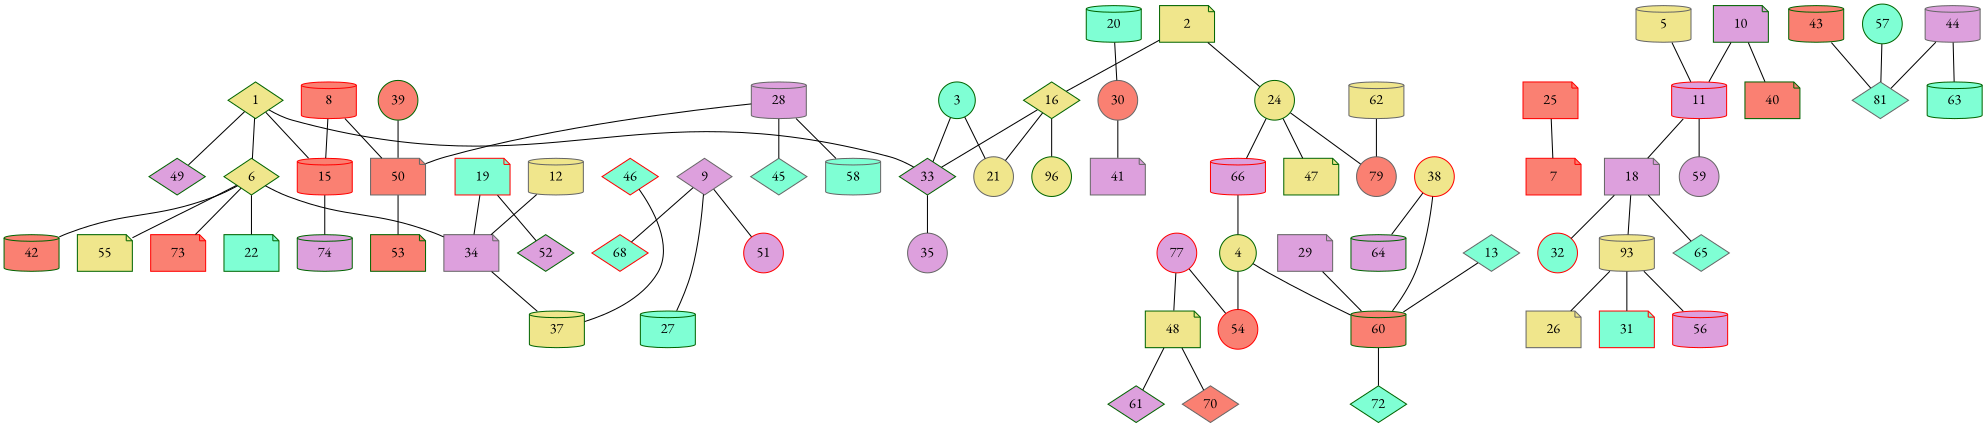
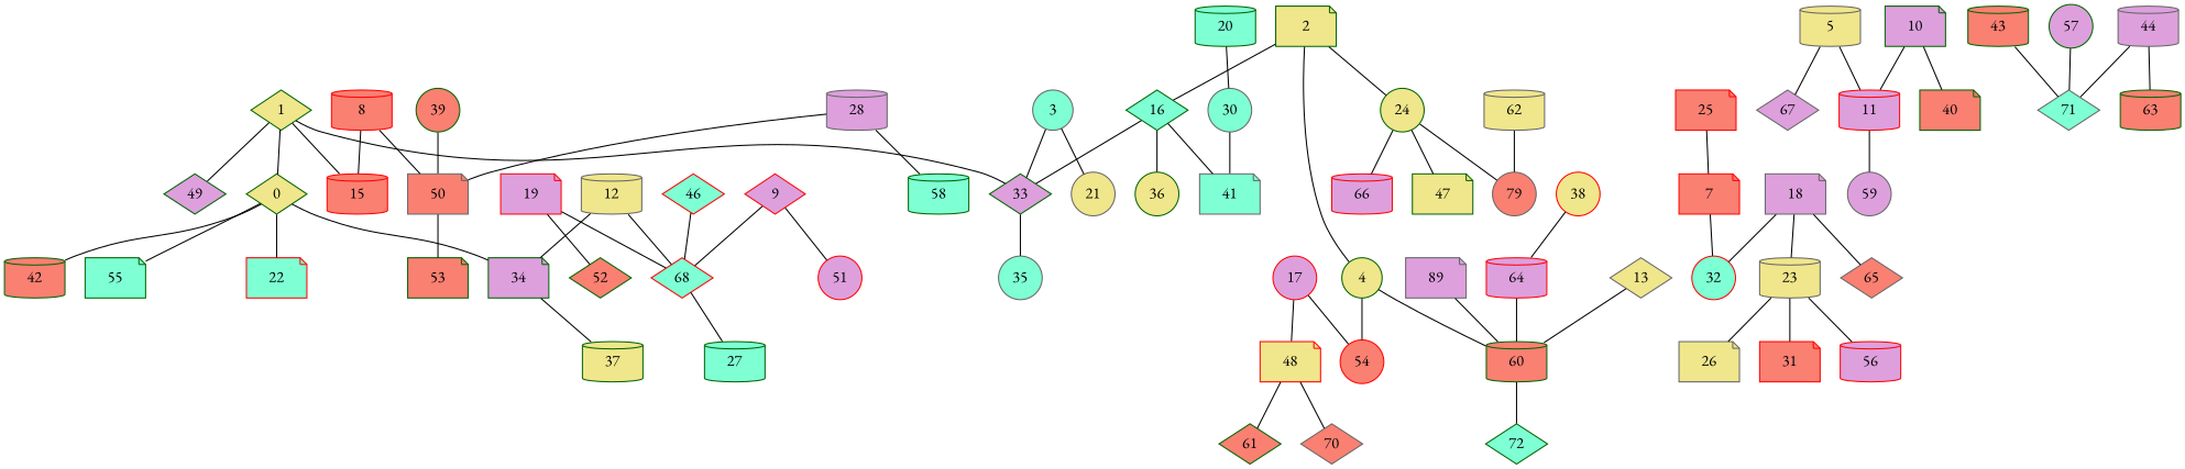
  graph {
    fontname="EB Garamond"
    node [color=darkgreen fillcolor=plum fontname="EB Garamond" shape=cylinder style=filled]
    edge [fontname="EB Garamond" weight=1.0]
    1 [fillcolor=khaki shape=diamond]
-   6 [fillcolor=khaki shape=diamond]
+   6 [fillcolor=khaki shape=diamond label=0]
    15 [color=red fillcolor=salmon]
    33 [shape=diamond]
    49 [shape=diamond]
-   22 [fillcolor=aquamarine shape=note]
-   34 [color=gray40 shape=note]
+   22 [color=red fillcolor=aquamarine shape=note]
+   34 [shape=note]
    42 [fillcolor=salmon]
-   55 [fillcolor=khaki shape=note]
-   73 [color=red fillcolor=salmon shape=note]
+   55 [fillcolor=aquamarine shape=note]
    11 [color=red]
    18 [color=gray40 shape=note]
    59 [color=gray40 shape=circle]
-   74
-   35 [color=gray40 shape=circle]
+   35 [color=gray40 fillcolor=aquamarine shape=circle]
    2 [fillcolor=khaki shape=note]
    4 [fillcolor=khaki shape=circle]
-   16 [fillcolor=khaki shape=diamond]
+   16 [fillcolor=aquamarine shape=diamond]
    24 [fillcolor=khaki shape=circle]
    54 [color=red fillcolor=salmon shape=circle]
    60 [fillcolor=salmon]
-   36 [fillcolor=khaki shape=circle label=96]
-   41 [color=gray40 shape=note]
+   36 [fillcolor=khaki shape=circle]
+   41 [color=gray40 fillcolor=aquamarine shape=note]
    47 [fillcolor=khaki shape=note]
    66 [color=red]
    n26 [color=gray40 fillcolor=salmon label=79 shape=circle]
-   3 [fillcolor=aquamarine shape=circle]
+   3 [color=gray40 fillcolor=aquamarine shape=circle]
    21 [color=gray40 fillcolor=khaki shape=circle]
    72 [fillcolor=aquamarine shape=diamond]
    5 [color=gray40 fillcolor=khaki]
+   67 [color=gray40 shape=diamond]
    37 [fillcolor=khaki]
    7 [color=red fillcolor=salmon shape=note]
    32 [color=red fillcolor=aquamarine shape=circle]
    8 [color=red fillcolor=salmon]
    50 [color=gray40 fillcolor=salmon shape=note]
    53 [fillcolor=salmon shape=note]
-   9 [color=gray40 shape=diamond]
+   9 [color=red shape=diamond]
    27 [fillcolor=aquamarine]
    51 [color=red shape=circle]
    68 [color=red fillcolor=aquamarine shape=diamond]
    10 [shape=note]
    40 [fillcolor=salmon shape=note]
-   23 [color=gray40 fillcolor=khaki label=93]
-   65 [color=gray40 fillcolor=aquamarine shape=diamond]
+   23 [color=gray40 fillcolor=khaki]
+   65 [color=gray40 fillcolor=salmon shape=diamond]
    12 [color=gray40 fillcolor=khaki]
-   13 [color=gray40 fillcolor=aquamarine shape=diamond]
+   13 [color=gray40 fillcolor=khaki shape=diamond]
    44 [color=gray40]
-   71 [color=gray40 fillcolor=aquamarine shape=diamond label=81]
-   63 [fillcolor=aquamarine]
-   17 [color=red shape=circle label=77]
-   48 [fillcolor=khaki shape=note]
+   71 [color=gray40 fillcolor=aquamarine shape=diamond]
+   63 [fillcolor=salmon]
+   17 [color=red shape=circle]
+   48 [color=red fillcolor=khaki shape=note]
    70 [color=gray40 fillcolor=salmon shape=diamond]
-   61 [shape=diamond]
+   61 [fillcolor=salmon shape=diamond]
    26 [color=gray40 fillcolor=khaki shape=note]
-   31 [color=red fillcolor=aquamarine shape=note]
+   31 [color=red fillcolor=salmon shape=note]
    56 [color=red]
-   19 [color=red fillcolor=aquamarine shape=note]
-   52 [shape=diamond]
+   19 [color=red shape=note]
+   52 [fillcolor=salmon shape=diamond]
    20 [fillcolor=aquamarine]
-   30 [color=gray40 fillcolor=salmon shape=circle]
+   30 [color=gray40 fillcolor=aquamarine shape=circle]
    25 [color=red fillcolor=salmon shape=note]
    28 [color=gray40]
-   45 [color=gray40 fillcolor=aquamarine shape=diamond]
-   58 [color=gray40 fillcolor=aquamarine]
-   29 [color=gray40 shape=note]
+   58 [fillcolor=aquamarine]
+   29 [color=gray40 shape=note label=89]
    38 [color=red fillcolor=khaki shape=circle]
-   64
+   64 [color=red]
    39 [fillcolor=salmon shape=circle]
    43 [fillcolor=salmon]
    46 [color=red fillcolor=aquamarine shape=diamond]
-   57 [fillcolor=aquamarine shape=circle]
+   57 [shape=circle]
    62 [color=gray40 fillcolor=khaki]
    1 -- 6
    1 -- 15
    1 -- 33
    1 -- 49
    6 -- 22
    6 -- 34
    6 -- 42
    6 -- 55
-   6 -- 73
-   15 -- 74
    33 -- 35
    34 -- 37
-   11 -- 18
    11 -- 59
    18 -- 32
    18 -- 23
    18 -- 65
-   66 -- 4
+   2 -- 4
    2 -- 16
    2 -- 24
    4 -- 54
    4 -- 60
    16 -- 33
    16 -- 36
-   16 -- 21
+   16 -- 41
    24 -- 47
    24 -- 66
    24 -- n26
    60 -- 72
    3 -- 33
    3 -- 21
    5 -- 11
+   5 -- 67
+   7 -- 32
    8 -- 15
    8 -- 50
    50 -- 53
-   9 -- 27
+   68 -- 27
    9 -- 51
    9 -- 68
    10 -- 11
    10 -- 40
    23 -- 26
    23 -- 31
    23 -- 56
    12 -- 34
+   12 -- 68
    13 -- 60
    44 -- 71
    44 -- 63
    17 -- 54
    17 -- 48
    48 -- 70
    48 -- 61
-   19 -- 34
+   19 -- 68
    19 -- 52
    20 -- 30
    30 -- 41
    25 -- 7
    28 -- 50
-   28 -- 45
    28 -- 58
    29 -- 60
-   38 -- 60
+   64 -- 60
    38 -- 64
    39 -- 50
    43 -- 71
-   46 -- 37
+   46 -- 68
    57 -- 71
    62 -- n26
  }
